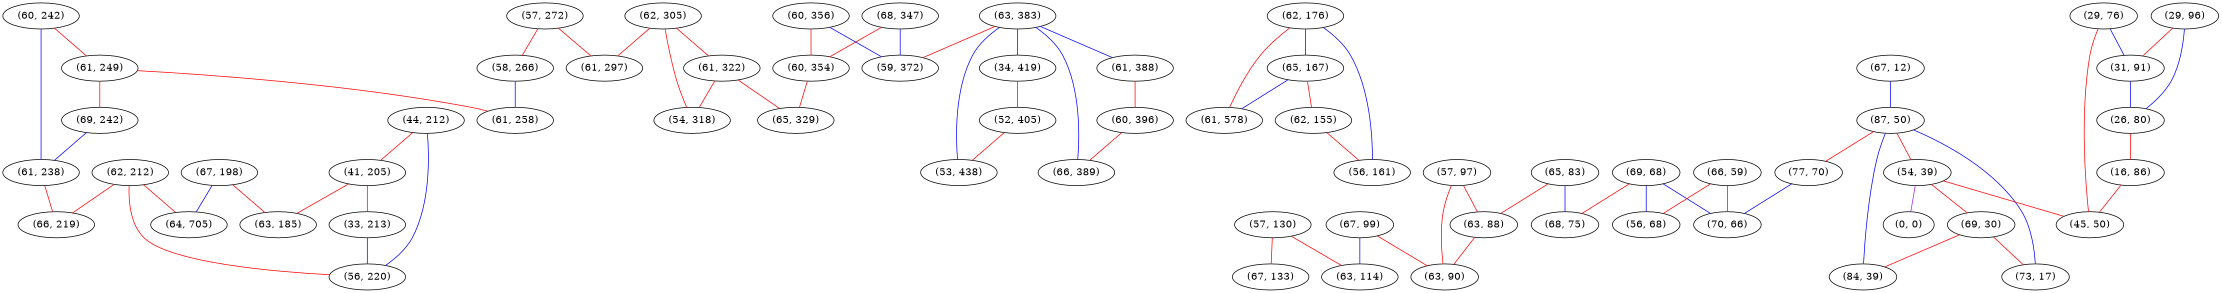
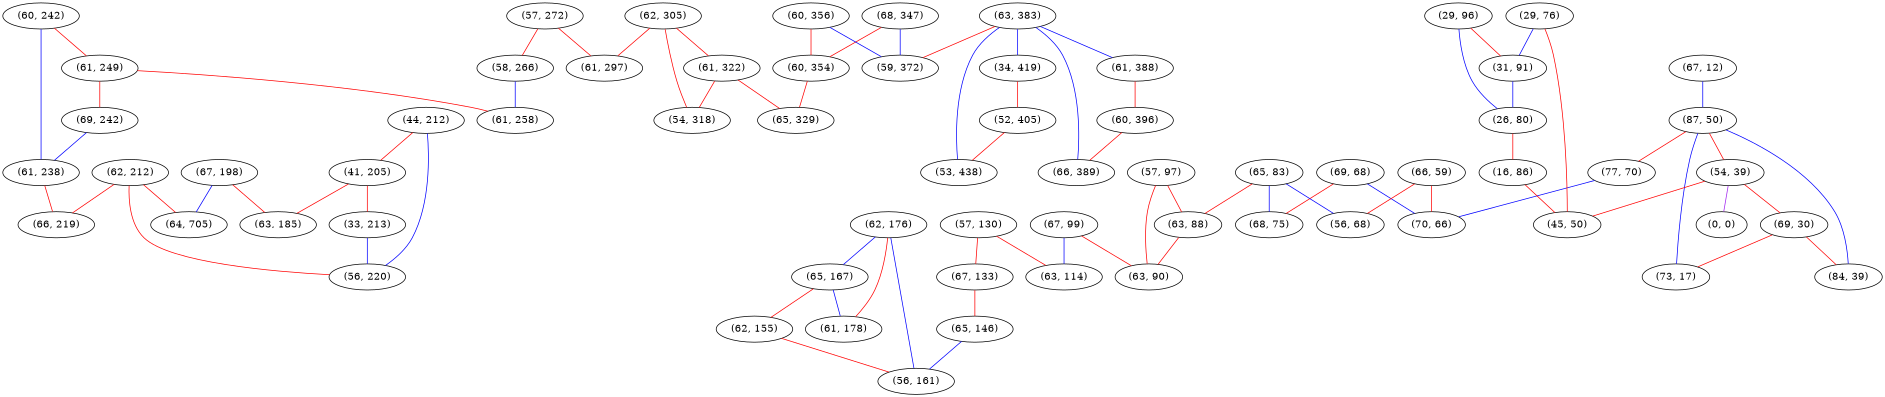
  graph {
    edge [color=red weight=1]
    "(60, 242)"
    "(61, 249)"
    "(61, 238)"
    "(69, 242)"
    "(61, 258)"
    "(66, 219)"
    "(44, 212)"
    "(41, 205)"
    "(56, 220)"
    "(63, 185)"
    "(33, 213)"
    "(62, 176)"
    "(65, 167)"
-   "(61, 178)" [label="(61, 578)"]
+   "(61, 178)"
    "(56, 161)"
    "(62, 155)"
    "(67, 99)"
    "(63, 114)"
    "(63, 90)"
    "(63, 383)"
    "(34, 419)"
    "(61, 388)"
    "(66, 389)"
    "(59, 372)"
    "(53, 438)"
    "(52, 405)"
    "(60, 396)"
    "(68, 347)"
    "(60, 354)"
    "(65, 329)"
    "(60, 356)"
    "(57, 97)"
    "(63, 88)"
    "(57, 130)"
    "(67, 133)"
+   "(65, 146)"
    "(57, 272)"
    "(61, 297)"
    n39 [label="(58, 266)"]
    "(67, 12)"
    "(87, 50)"
    "(54, 39)"
    "(45, 50)"
    "(0, 0)"
    "(69, 30)"
    "(77, 70)"
    "(84, 39)"
    "(73, 17)"
    "(62, 212)"
    n50 [label="(64, 705)"]
    "(29, 76)"
    "(31, 91)"
    "(26, 80)"
    "(29, 96)"
    "(16, 86)"
    "(62, 305)"
    "(61, 322)"
    "(54, 318)"
    "(70, 66)"
    "(67, 198)"
    "(69, 68)"
    "(68, 75)"
    "(56, 68)"
    "(65, 83)"
    "(66, 59)"
    "(60, 242)" -- "(61, 249)"
    "(60, 242)" -- "(61, 238)" [color=blue weight=3]
    "(61, 249)" -- "(69, 242)"
    "(61, 249)" -- "(61, 258)"
    "(61, 238)" -- "(66, 219)"
    "(69, 242)" -- "(61, 238)" [color=blue weight=3]
    "(44, 212)" -- "(41, 205)"
    "(44, 212)" -- "(56, 220)" [color=blue weight=3]
    "(41, 205)" -- "(63, 185)"
    "(41, 205)" -- "(33, 213)"
    "(33, 213)" -- "(56, 220)" [color=blue weight=3]
    "(62, 176)" -- "(65, 167)" [color=blue weight=3]
    "(62, 176)" -- "(61, 178)"
    "(62, 176)" -- "(56, 161)" [color=blue weight=3]
    "(65, 167)" -- "(61, 178)" [color=blue weight=3]
    "(65, 167)" -- "(62, 155)"
    "(62, 155)" -- "(56, 161)"
    "(67, 99)" -- "(63, 114)" [color=blue weight=3]
    "(67, 99)" -- "(63, 90)"
    "(63, 383)" -- "(34, 419)" [color=blue weight=3]
    "(63, 383)" -- "(61, 388)" [color=blue weight=3]
    "(63, 383)" -- "(66, 389)" [color=blue weight=3]
    "(63, 383)" -- "(59, 372)"
    "(63, 383)" -- "(53, 438)" [color=blue weight=3]
    "(34, 419)" -- "(52, 405)"
    "(61, 388)" -- "(60, 396)"
    "(52, 405)" -- "(53, 438)"
    "(60, 396)" -- "(66, 389)"
    "(68, 347)" -- "(59, 372)" [color=blue weight=3]
    "(68, 347)" -- "(60, 354)"
    "(60, 354)" -- "(65, 329)"
    "(60, 356)" -- "(59, 372)" [color=blue weight=3]
    "(60, 356)" -- "(60, 354)"
    "(57, 97)" -- "(63, 90)"
    "(57, 97)" -- "(63, 88)"
    "(63, 88)" -- "(63, 90)"
    "(57, 130)" -- "(63, 114)"
    "(57, 130)" -- "(67, 133)"
+   "(67, 133)" -- "(65, 146)"
+   "(65, 146)" -- "(56, 161)" [color=blue weight=3]
    "(57, 272)" -- "(61, 297)"
    "(57, 272)" -- n39
    n39 -- "(61, 258)" [color=blue weight=3]
    "(67, 12)" -- "(87, 50)" [color=blue weight=3]
    "(87, 50)" -- "(54, 39)"
    "(87, 50)" -- "(77, 70)"
    "(87, 50)" -- "(84, 39)" [color=blue weight=3]
    "(87, 50)" -- "(73, 17)" [color=blue weight=3]
    "(54, 39)" -- "(45, 50)"
    "(54, 39)" -- "(0, 0)" [color=purple weight=4]
    "(54, 39)" -- "(69, 30)"
    "(69, 30)" -- "(84, 39)"
    "(69, 30)" -- "(73, 17)"
    "(77, 70)" -- "(70, 66)" [color=blue weight=3]
    "(62, 212)" -- "(66, 219)"
    "(62, 212)" -- "(56, 220)"
    "(62, 212)" -- n50
    "(29, 76)" -- "(45, 50)"
    "(29, 76)" -- "(31, 91)" [color=blue weight=3]
    "(31, 91)" -- "(26, 80)" [color=blue weight=3]
    "(26, 80)" -- "(16, 86)"
    "(29, 96)" -- "(31, 91)"
    "(29, 96)" -- "(26, 80)" [color=blue weight=3]
    "(16, 86)" -- "(45, 50)"
    "(62, 305)" -- "(61, 297)"
    "(62, 305)" -- "(61, 322)"
    "(62, 305)" -- "(54, 318)"
    "(61, 322)" -- "(65, 329)"
    "(61, 322)" -- "(54, 318)"
    "(67, 198)" -- "(63, 185)"
    "(67, 198)" -- n50 [color=blue weight=3]
    "(69, 68)" -- "(70, 66)" [color=blue weight=3]
    "(69, 68)" -- "(68, 75)"
-   "(69, 68)" -- "(56, 68)" [color=blue weight=3]
+   "(65, 83)" -- "(56, 68)" [color=blue weight=3]
    "(65, 83)" -- "(63, 88)"
    "(65, 83)" -- "(68, 75)" [color=blue weight=3]
    "(66, 59)" -- "(70, 66)"
    "(66, 59)" -- "(56, 68)"
  }
